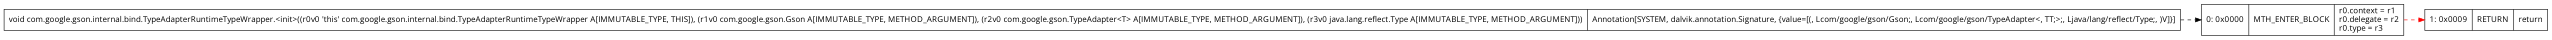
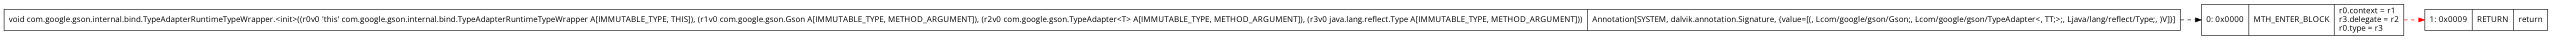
  digraph {
    rankdir=LR
    fontname="Open Sans"
    node [shape=record fontname="Open Sans"]
    edge [style=dashed fontname="Open Sans"]
-   n1 [label="{0\:\ 0x0000|MTH_ENTER_BLOCK\l|r0.context = r1\lr0.delegate = r2\lr0.type = r3\l}"]
+   n1 [label="{0\:\ 0x0000|MTH_ENTER_BLOCK\l|r0.context = r1\lr3.delegate = r2\lr0.type = r3\l}"]
    n2 [label="{1\:\ 0x0009|RETURN\l|return\l}"]
    n3 [label="{void com.google.gson.internal.bind.TypeAdapterRuntimeTypeWrapper.\<init\>((r0v0 'this' com.google.gson.internal.bind.TypeAdapterRuntimeTypeWrapper A[IMMUTABLE_TYPE, THIS]), (r1v0 com.google.gson.Gson A[IMMUTABLE_TYPE, METHOD_ARGUMENT]), (r2v0 com.google.gson.TypeAdapter\<T\> A[IMMUTABLE_TYPE, METHOD_ARGUMENT]), (r3v0 java.lang.reflect.Type A[IMMUTABLE_TYPE, METHOD_ARGUMENT]))  | Annotation[SYSTEM, dalvik.annotation.Signature, \{value=[(, Lcom\/google\/gson\/Gson;, Lcom\/google\/gson\/TypeAdapter\<, TT;\>;, Ljava\/lang\/reflect\/Type;, )V]\}]\l}"]
    n1 -> n2 [color=red]
    n3 -> n1 [color=black]
  }
